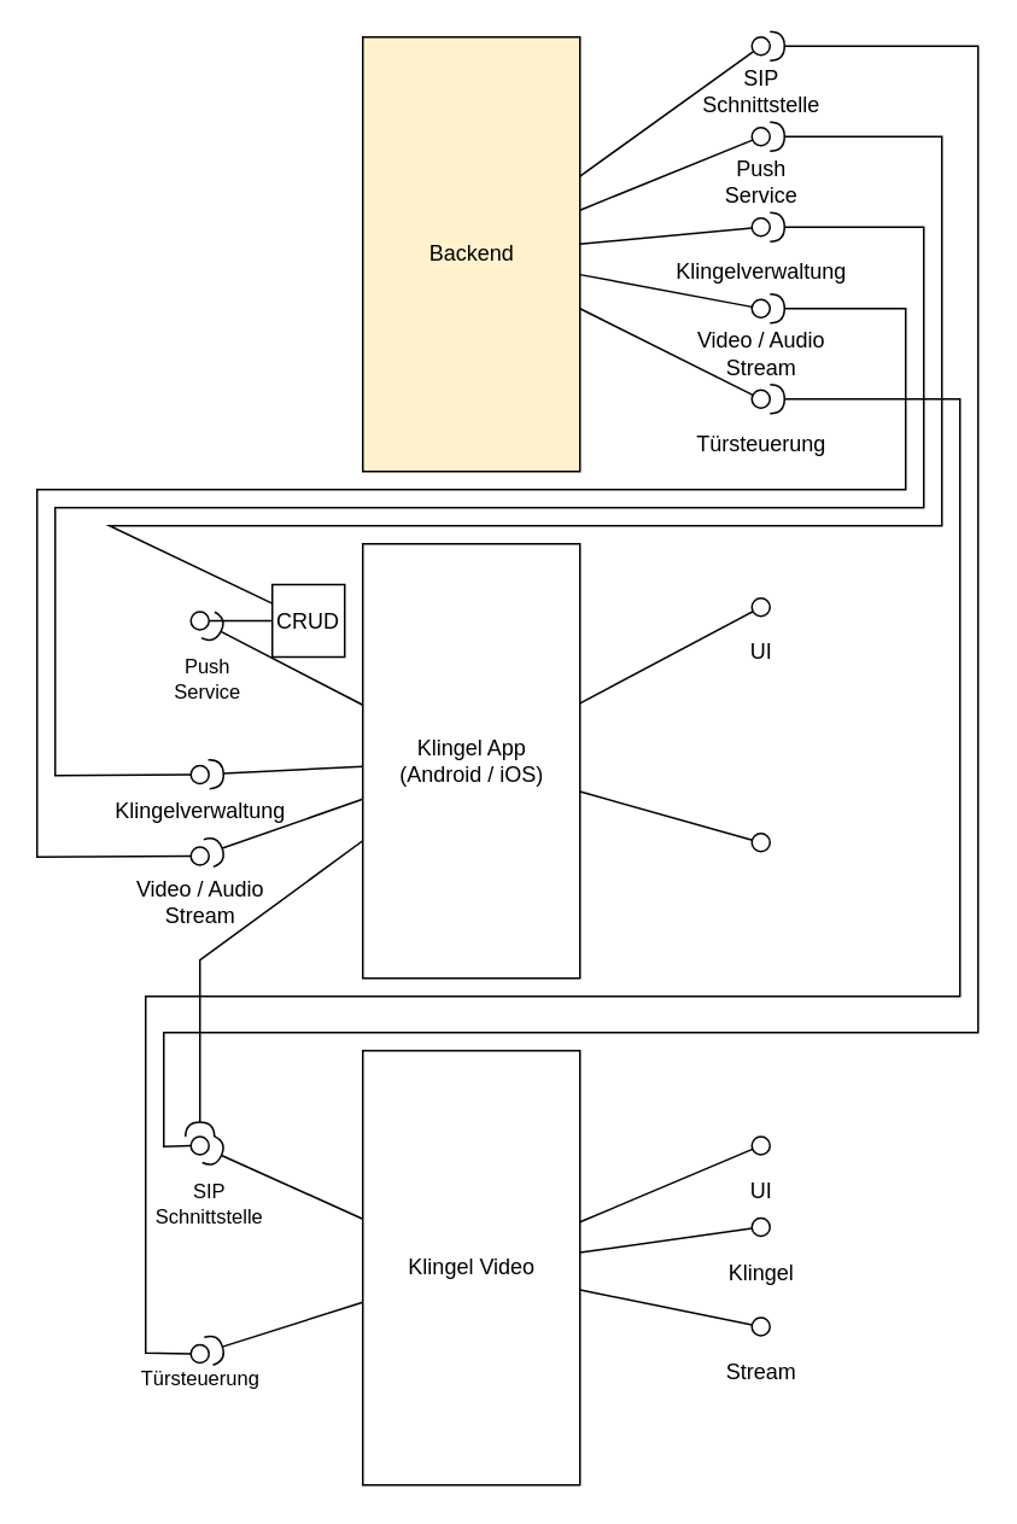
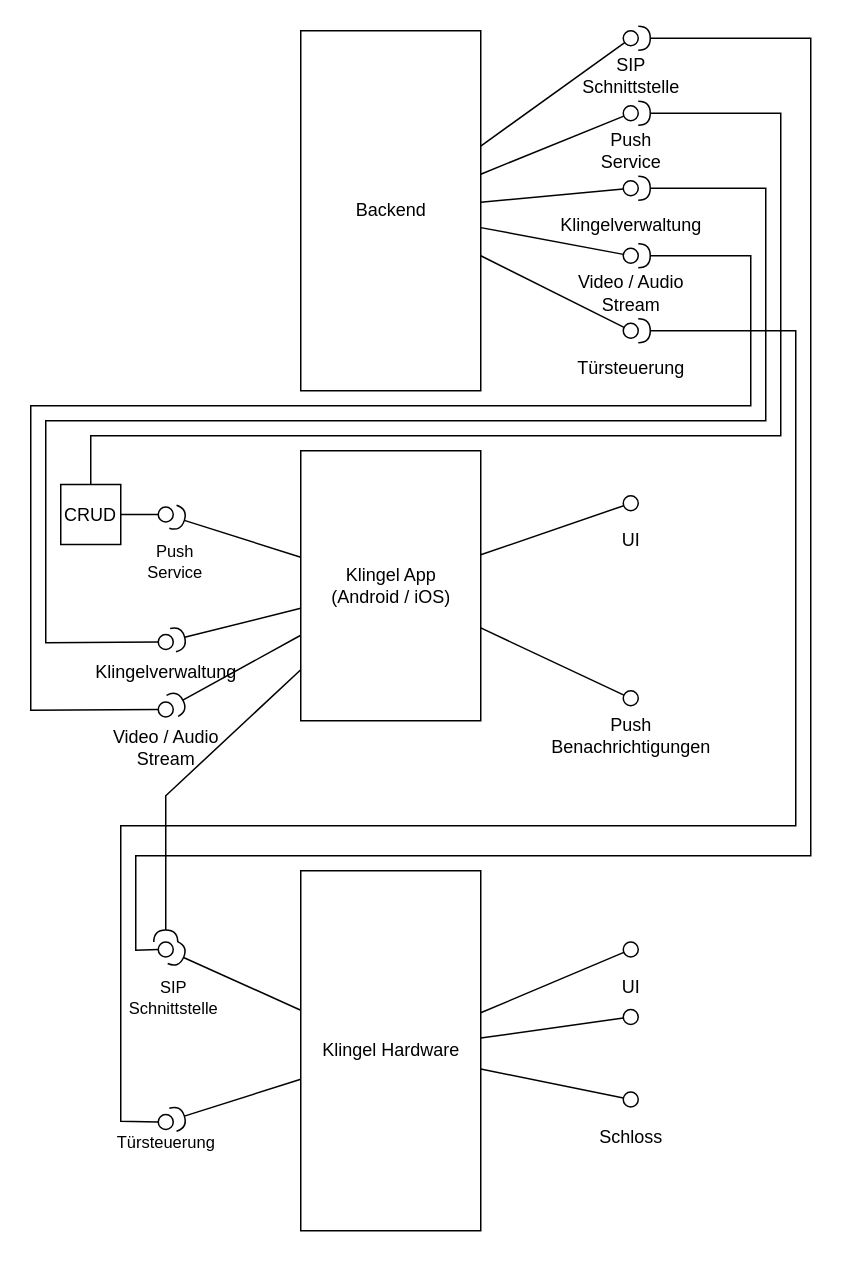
  <mxCell id="0" />
  <mxCell id="1" parent="0" />
- <mxCell id="2" value="Backend" style="html=1;fillColor=#fff2cc;" vertex="1" parent="1"><mxGeometry x="200" y="20" width="120" height="240" as="geometry" /></mxCell>
+ <mxCell id="2" value="Backend" style="html=1;" vertex="1" parent="1"><mxGeometry x="200" y="20" width="120" height="240" as="geometry" /></mxCell>
  <mxCell id="3" value="" style="ellipse;whiteSpace=wrap;html=1;align=center;aspect=fixed;resizable=0;points=[];outlineConnect=0;sketch=0;" vertex="1" parent="1"><mxGeometry x="415" y="20" width="10" height="10" as="geometry" /></mxCell>
- <mxCell id="4" value="Klingel App&lt;br&gt;(Android / iOS)" style="html=1;" vertex="1" parent="1"><mxGeometry x="200" y="300" width="120" height="240" as="geometry" /></mxCell>
- <mxCell id="5" value="Klingel Video" style="html=1;" vertex="1" parent="1"><mxGeometry x="200" y="580" width="120" height="240" as="geometry" /></mxCell>
+ <mxCell id="4" value="Klingel App&lt;br&gt;(Android / iOS)" style="html=1;" vertex="1" parent="1"><mxGeometry x="200" y="300" width="120" height="180" as="geometry" /></mxCell>
+ <mxCell id="5" value="Klingel Hardware" style="html=1;" vertex="1" parent="1"><mxGeometry x="200" y="580" width="120" height="240" as="geometry" /></mxCell>
  <mxCell id="6" value="" style="rounded=0;orthogonalLoop=1;jettySize=auto;html=1;endArrow=none;endFill=0;sketch=0;sourcePerimeterSpacing=0;" edge="1" parent="1" source="2" target="3"><mxGeometry relative="1" as="geometry"><mxPoint x="310" y="195" as="sourcePoint" /><mxPoint x="380" y="195" as="targetPoint" /></mxGeometry></mxCell>
  <mxCell id="7" value="SIP&lt;br&gt;Schnittstelle" style="text;html=1;align=center;verticalAlign=middle;resizable=0;points=[];autosize=1;strokeColor=none;fillColor=none;" vertex="1" parent="1"><mxGeometry x="375" y="30" width="90" height="40" as="geometry" /></mxCell>
  <mxCell id="8" value="" style="ellipse;whiteSpace=wrap;html=1;align=center;aspect=fixed;resizable=0;points=[];outlineConnect=0;sketch=0;" vertex="1" parent="1"><mxGeometry x="415" y="70" width="10" height="10" as="geometry" /></mxCell>
  <mxCell id="9" value="Push&lt;br&gt;Service" style="text;html=1;align=center;verticalAlign=middle;resizable=0;points=[];autosize=1;strokeColor=none;fillColor=none;" vertex="1" parent="1"><mxGeometry x="390" y="80" width="60" height="40" as="geometry" /></mxCell>
  <mxCell id="10" value="" style="endArrow=none;html=1;rounded=0;" edge="1" parent="1" source="2" target="8"><mxGeometry width="50" height="50" relative="1" as="geometry"><mxPoint x="300" y="250" as="sourcePoint" /><mxPoint x="350" y="200" as="targetPoint" /></mxGeometry></mxCell>
  <mxCell id="11" value="" style="ellipse;whiteSpace=wrap;html=1;align=center;aspect=fixed;resizable=0;points=[];outlineConnect=0;sketch=0;" vertex="1" parent="1"><mxGeometry x="415" y="120" width="10" height="10" as="geometry" /></mxCell>
  <mxCell id="12" value="Klingelverwaltung" style="text;html=1;align=center;verticalAlign=middle;resizable=0;points=[];autosize=1;strokeColor=none;fillColor=none;" vertex="1" parent="1"><mxGeometry x="360" y="135" width="120" height="30" as="geometry" /></mxCell>
  <mxCell id="13" value="" style="ellipse;whiteSpace=wrap;html=1;align=center;aspect=fixed;resizable=0;points=[];outlineConnect=0;sketch=0;" vertex="1" parent="1"><mxGeometry x="415" y="215" width="10" height="10" as="geometry" /></mxCell>
  <mxCell id="14" value="Türsteuerung" style="text;html=1;align=center;verticalAlign=middle;resizable=0;points=[];autosize=1;strokeColor=none;fillColor=none;" vertex="1" parent="1"><mxGeometry x="375" y="230" width="90" height="30" as="geometry" /></mxCell>
  <mxCell id="15" value="" style="ellipse;whiteSpace=wrap;html=1;align=center;aspect=fixed;resizable=0;points=[];outlineConnect=0;sketch=0;" vertex="1" parent="1"><mxGeometry x="415" y="165" width="10" height="10" as="geometry" /></mxCell>
  <mxCell id="16" value="Video / Audio&lt;br&gt;Stream" style="text;html=1;align=center;verticalAlign=middle;resizable=0;points=[];autosize=1;strokeColor=none;fillColor=none;" vertex="1" parent="1"><mxGeometry x="375" y="175" width="90" height="40" as="geometry" /></mxCell>
  <mxCell id="17" value="" style="endArrow=none;html=1;rounded=0;" edge="1" parent="1" source="2" target="11"><mxGeometry width="50" height="50" relative="1" as="geometry"><mxPoint x="300" y="270" as="sourcePoint" /><mxPoint x="350" y="220" as="targetPoint" /></mxGeometry></mxCell>
  <mxCell id="18" value="" style="endArrow=none;html=1;rounded=0;" edge="1" parent="1" source="2" target="15"><mxGeometry width="50" height="50" relative="1" as="geometry"><mxPoint x="300" y="270" as="sourcePoint" /><mxPoint x="350" y="220" as="targetPoint" /></mxGeometry></mxCell>
  <mxCell id="19" value="" style="endArrow=none;html=1;rounded=0;" edge="1" parent="1" source="13" target="2"><mxGeometry width="50" height="50" relative="1" as="geometry"><mxPoint x="300" y="270" as="sourcePoint" /><mxPoint x="350" y="220" as="targetPoint" /></mxGeometry></mxCell>
  <mxCell id="20" value="" style="ellipse;whiteSpace=wrap;html=1;align=center;aspect=fixed;resizable=0;points=[];outlineConnect=0;sketch=0;" vertex="1" parent="1"><mxGeometry x="415" y="330" width="10" height="10" as="geometry" /></mxCell>
  <mxCell id="21" value="UI" style="text;html=1;align=center;verticalAlign=middle;resizable=0;points=[];autosize=1;strokeColor=none;fillColor=none;" vertex="1" parent="1"><mxGeometry x="400" y="345" width="40" height="30" as="geometry" /></mxCell>
  <mxCell id="22" value="" style="ellipse;whiteSpace=wrap;html=1;align=center;aspect=fixed;resizable=0;points=[];outlineConnect=0;sketch=0;" vertex="1" parent="1"><mxGeometry x="415" y="460" width="10" height="10" as="geometry" /></mxCell>
+ <mxCell id="23" value="Push&lt;br&gt;Benachrichtigungen" style="text;html=1;align=center;verticalAlign=middle;resizable=0;points=[];autosize=1;strokeColor=none;fillColor=none;" vertex="1" parent="1"><mxGeometry x="355" y="470" width="130" height="40" as="geometry" /></mxCell>
  <mxCell id="24" value="" style="rounded=0;orthogonalLoop=1;jettySize=auto;html=1;endArrow=halfCircle;endFill=0;endSize=6;strokeWidth=1;sketch=0;" edge="1" target="31" parent="1" source="4"><mxGeometry relative="1" as="geometry"><mxPoint x="130" y="330" as="sourcePoint" /><mxPoint x="110" y="340" as="targetPoint" /></mxGeometry></mxCell>
  <mxCell id="25" value="Push&lt;br&gt;Service" style="edgeLabel;html=1;align=center;verticalAlign=middle;resizable=0;points=[];" vertex="1" connectable="0" parent="24"><mxGeometry x="0.847" y="13" relative="1" as="geometry"><mxPoint x="-1" y="15" as="offset" /></mxGeometry></mxCell>
  <mxCell id="26" value="" style="rounded=0;orthogonalLoop=1;jettySize=auto;html=1;endArrow=halfCircle;endFill=0;endSize=6;strokeWidth=1;sketch=0;" edge="1" parent="1" source="4" target="35"><mxGeometry relative="1" as="geometry"><mxPoint x="620" y="345" as="sourcePoint" /><mxPoint x="130" y="450" as="targetPoint" /></mxGeometry></mxCell>
  <mxCell id="27" value="" style="endArrow=none;html=1;rounded=0;" edge="1" parent="1" source="4" target="20"><mxGeometry width="50" height="50" relative="1" as="geometry"><mxPoint x="490" y="360" as="sourcePoint" /><mxPoint x="540" y="310" as="targetPoint" /></mxGeometry></mxCell>
  <mxCell id="28" value="" style="endArrow=none;html=1;rounded=0;" edge="1" parent="1" source="4" target="22"><mxGeometry width="50" height="50" relative="1" as="geometry"><mxPoint x="500" y="450" as="sourcePoint" /><mxPoint x="550" y="400" as="targetPoint" /></mxGeometry></mxCell>
  <mxCell id="29" value="Video / Audio&lt;br&gt;Stream" style="text;html=1;align=center;verticalAlign=middle;resizable=0;points=[];autosize=1;strokeColor=none;fillColor=none;" vertex="1" parent="1"><mxGeometry x="65" y="477.5" width="90" height="40" as="geometry" /></mxCell>
- <mxCell id="30" value="CRUD" style="whiteSpace=wrap;html=1;aspect=fixed;" vertex="1" parent="1"><mxGeometry x="150" y="322.5" width="40" height="40" as="geometry" /></mxCell>
+ <mxCell id="30" value="CRUD" style="whiteSpace=wrap;html=1;aspect=fixed;" vertex="1" parent="1"><mxGeometry x="40" y="322.5" width="40" height="40" as="geometry" /></mxCell>
  <mxCell id="31" value="" style="ellipse;whiteSpace=wrap;html=1;align=center;aspect=fixed;resizable=0;points=[];outlineConnect=0;sketch=0;" vertex="1" parent="1"><mxGeometry x="105" y="337.5" width="10" height="10" as="geometry" /></mxCell>
  <mxCell id="32" value="" style="endArrow=none;html=1;rounded=0;" edge="1" parent="1" source="30" target="31"><mxGeometry width="50" height="50" relative="1" as="geometry"><mxPoint x="-40" y="297.5" as="sourcePoint" /><mxPoint x="10" y="247.5" as="targetPoint" /></mxGeometry></mxCell>
  <mxCell id="33" value="" style="rounded=0;orthogonalLoop=1;jettySize=auto;html=1;endArrow=halfCircle;endFill=0;endSize=6;strokeWidth=1;sketch=0;" edge="1" target="8" parent="1" source="30"><mxGeometry relative="1" as="geometry"><mxPoint x="350" y="235" as="sourcePoint" /><mxPoint x="490" y="70" as="targetPoint" /><Array as="points"><mxPoint x="60" y="290" /><mxPoint x="520" y="290" /><mxPoint x="520" y="75" /></Array></mxGeometry></mxCell>
  <mxCell id="34" value="" style="rounded=0;orthogonalLoop=1;jettySize=auto;html=1;endArrow=halfCircle;endFill=0;endSize=6;strokeWidth=1;sketch=0;" edge="1" target="15" parent="1" source="35"><mxGeometry relative="1" as="geometry"><mxPoint x="190" y="195" as="sourcePoint" /><mxPoint x="500" y="170" as="targetPoint" /><Array as="points"><mxPoint x="20" y="473" /><mxPoint x="20" y="270" /><mxPoint x="500" y="270" /><mxPoint x="500" y="170" /></Array></mxGeometry></mxCell>
  <mxCell id="35" value="" style="ellipse;whiteSpace=wrap;html=1;align=center;aspect=fixed;resizable=0;points=[];outlineConnect=0;sketch=0;" vertex="1" parent="1"><mxGeometry x="105" y="467.5" width="10" height="10" as="geometry" /></mxCell>
  <mxCell id="36" value="" style="ellipse;whiteSpace=wrap;html=1;align=center;aspect=fixed;resizable=0;points=[];outlineConnect=0;sketch=0;" vertex="1" parent="1"><mxGeometry x="415" y="627.5" width="10" height="10" as="geometry" /></mxCell>
  <mxCell id="37" value="UI" style="text;html=1;align=center;verticalAlign=middle;resizable=0;points=[];autosize=1;strokeColor=none;fillColor=none;" vertex="1" parent="1"><mxGeometry x="400" y="642.5" width="40" height="30" as="geometry" /></mxCell>
  <mxCell id="38" value="" style="ellipse;whiteSpace=wrap;html=1;align=center;aspect=fixed;resizable=0;points=[];outlineConnect=0;sketch=0;" vertex="1" parent="1"><mxGeometry x="415" y="727.5" width="10" height="10" as="geometry" /></mxCell>
- <mxCell id="39" value="Stream" style="text;html=1;align=center;verticalAlign=middle;resizable=0;points=[];autosize=1;strokeColor=none;fillColor=none;" vertex="1" parent="1"><mxGeometry x="385" y="742.5" width="70" height="30" as="geometry" /></mxCell>
+ <mxCell id="39" value="Schloss" style="text;html=1;align=center;verticalAlign=middle;resizable=0;points=[];autosize=1;strokeColor=none;fillColor=none;" vertex="1" parent="1"><mxGeometry x="385" y="742.5" width="70" height="30" as="geometry" /></mxCell>
  <mxCell id="40" value="" style="ellipse;whiteSpace=wrap;html=1;align=center;aspect=fixed;resizable=0;points=[];outlineConnect=0;sketch=0;" vertex="1" parent="1"><mxGeometry x="415" y="672.5" width="10" height="10" as="geometry" /></mxCell>
- <mxCell id="41" value="Klingel" style="text;html=1;align=center;verticalAlign=middle;resizable=0;points=[];autosize=1;strokeColor=none;fillColor=none;" vertex="1" parent="1"><mxGeometry x="390" y="687.5" width="60" height="30" as="geometry" /></mxCell>
  <mxCell id="42" value="" style="rounded=0;orthogonalLoop=1;jettySize=auto;html=1;endArrow=none;endFill=0;sketch=0;sourcePerimeterSpacing=0;targetPerimeterSpacing=0;startArrow=halfCircle;startFill=0;" edge="1" target="44" parent="1" source="11"><mxGeometry relative="1" as="geometry"><mxPoint x="480" y="120" as="sourcePoint" /><mxPoint x="100" y="430" as="targetPoint" /><Array as="points"><mxPoint x="510" y="125" /><mxPoint x="510" y="280" /><mxPoint x="30" y="280" /><mxPoint x="30" y="428" /></Array></mxGeometry></mxCell>
  <mxCell id="43" value="" style="rounded=0;orthogonalLoop=1;jettySize=auto;html=1;endArrow=halfCircle;endFill=0;endSize=6;strokeWidth=1;sketch=0;" edge="1" target="44" parent="1" source="4"><mxGeometry relative="1" as="geometry"><mxPoint x="100" y="420" as="sourcePoint" /><mxPoint x="50" y="440" as="targetPoint" /></mxGeometry></mxCell>
  <mxCell id="44" value="" style="ellipse;whiteSpace=wrap;html=1;align=center;aspect=fixed;resizable=0;points=[];outlineConnect=0;sketch=0;" vertex="1" parent="1"><mxGeometry x="105" y="422.5" width="10" height="10" as="geometry" /></mxCell>
  <mxCell id="45" value="Klingelverwaltung" style="text;html=1;align=center;verticalAlign=middle;resizable=0;points=[];autosize=1;strokeColor=none;fillColor=none;" vertex="1" parent="1"><mxGeometry x="50" y="432.5" width="120" height="30" as="geometry" /></mxCell>
  <mxCell id="46" value="" style="endArrow=none;html=1;rounded=0;" edge="1" parent="1" source="5" target="38"><mxGeometry width="50" height="50" relative="1" as="geometry"><mxPoint x="370" y="900" as="sourcePoint" /><mxPoint x="420" y="850" as="targetPoint" /></mxGeometry></mxCell>
  <mxCell id="47" value="" style="endArrow=none;html=1;rounded=0;" edge="1" parent="1" source="5" target="40"><mxGeometry width="50" height="50" relative="1" as="geometry"><mxPoint x="370" y="880" as="sourcePoint" /><mxPoint x="420" y="830" as="targetPoint" /></mxGeometry></mxCell>
  <mxCell id="48" value="" style="endArrow=none;html=1;rounded=0;" edge="1" parent="1" source="36" target="5"><mxGeometry width="50" height="50" relative="1" as="geometry"><mxPoint x="430" y="620" as="sourcePoint" /><mxPoint x="480" y="570" as="targetPoint" /></mxGeometry></mxCell>
  <mxCell id="49" value="" style="rounded=0;orthogonalLoop=1;jettySize=auto;html=1;endArrow=halfCircle;endFill=0;endSize=6;strokeWidth=1;sketch=0;" edge="1" parent="1" source="5" target="54"><mxGeometry relative="1" as="geometry"><mxPoint x="210" y="399" as="sourcePoint" /><mxPoint x="110" y="640" as="targetPoint" /></mxGeometry></mxCell>
  <mxCell id="50" value="Türsteuerung" style="edgeLabel;html=1;align=center;verticalAlign=middle;resizable=0;points=[];" vertex="1" connectable="0" parent="49"><mxGeometry x="0.847" y="13" relative="1" as="geometry"><mxPoint x="-15" y="4" as="offset" /></mxGeometry></mxCell>
  <mxCell id="51" value="" style="rounded=0;orthogonalLoop=1;jettySize=auto;html=1;endArrow=halfCircle;endFill=0;endSize=6;strokeWidth=1;sketch=0;" edge="1" parent="1" source="5" target="53"><mxGeometry relative="1" as="geometry"><mxPoint x="210" y="684.286" as="sourcePoint" /><mxPoint x="110" y="760" as="targetPoint" /></mxGeometry></mxCell>
  <mxCell id="52" value="SIP&lt;br&gt;Schnittstelle" style="edgeLabel;html=1;align=center;verticalAlign=middle;resizable=0;points=[];" vertex="1" connectable="0" parent="51"><mxGeometry x="0.847" y="13" relative="1" as="geometry"><mxPoint x="-1" y="15" as="offset" /></mxGeometry></mxCell>
  <mxCell id="53" value="" style="ellipse;whiteSpace=wrap;html=1;align=center;aspect=fixed;resizable=0;points=[];outlineConnect=0;sketch=0;" vertex="1" parent="1"><mxGeometry x="105" y="627.5" width="10" height="10" as="geometry" /></mxCell>
  <mxCell id="54" value="" style="ellipse;whiteSpace=wrap;html=1;align=center;aspect=fixed;resizable=0;points=[];outlineConnect=0;sketch=0;" vertex="1" parent="1"><mxGeometry x="105" y="742.5" width="10" height="10" as="geometry" /></mxCell>
  <mxCell id="55" value="" style="rounded=0;orthogonalLoop=1;jettySize=auto;html=1;endArrow=halfCircle;endFill=0;endSize=6;strokeWidth=1;sketch=0;" edge="1" target="13" parent="1" source="54"><mxGeometry relative="1" as="geometry"><mxPoint x="530" y="450" as="sourcePoint" /><mxPoint x="590" y="260" as="targetPoint" /><Array as="points"><mxPoint x="80" y="747" /><mxPoint x="80" y="550" /><mxPoint x="530" y="550" /><mxPoint x="530" y="220" /></Array></mxGeometry></mxCell>
  <mxCell id="56" value="" style="rounded=0;orthogonalLoop=1;jettySize=auto;html=1;endArrow=halfCircle;endFill=0;endSize=6;strokeWidth=1;sketch=0;" edge="1" target="3" parent="1" source="53"><mxGeometry relative="1" as="geometry"><mxPoint x="650" y="345" as="sourcePoint" /><mxPoint x="540" y="20" as="targetPoint" /><Array as="points"><mxPoint x="90" y="633" /><mxPoint x="90" y="570" /><mxPoint x="540" y="570" /><mxPoint x="540" y="25" /></Array></mxGeometry></mxCell>
  <mxCell id="57" value="" style="endArrow=none;html=1;rounded=0;endFill=0;startArrow=halfCircle;startFill=0;" edge="1" parent="1" source="53" target="4"><mxGeometry width="50" height="50" relative="1" as="geometry"><mxPoint x="0" y="620" as="sourcePoint" /><mxPoint x="50" y="570" as="targetPoint" /><Array as="points"><mxPoint x="110" y="530" /></Array></mxGeometry></mxCell>
